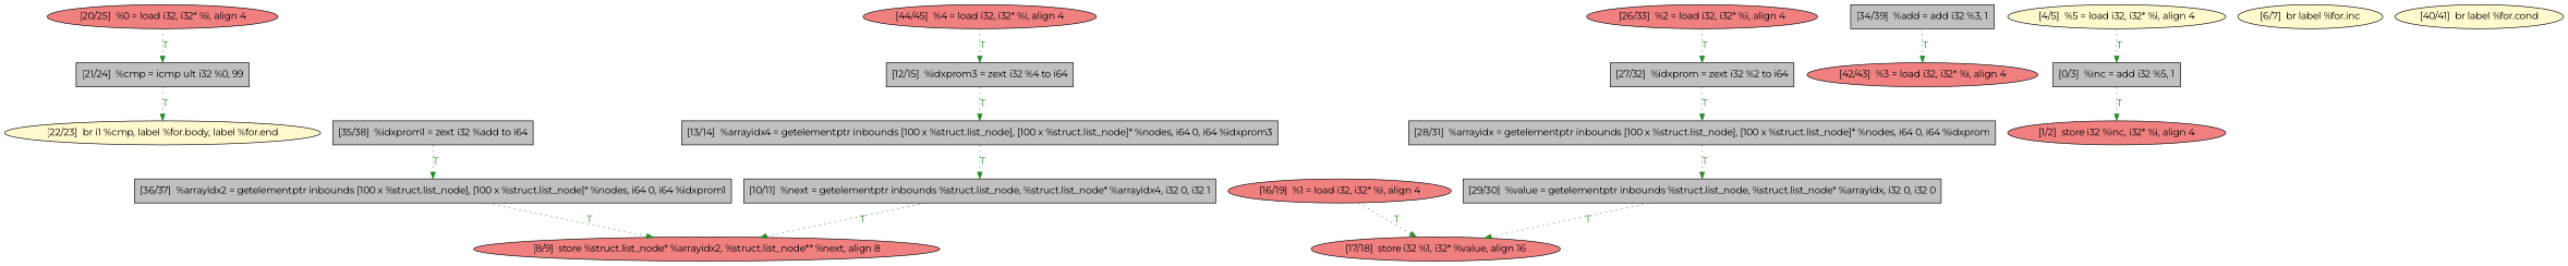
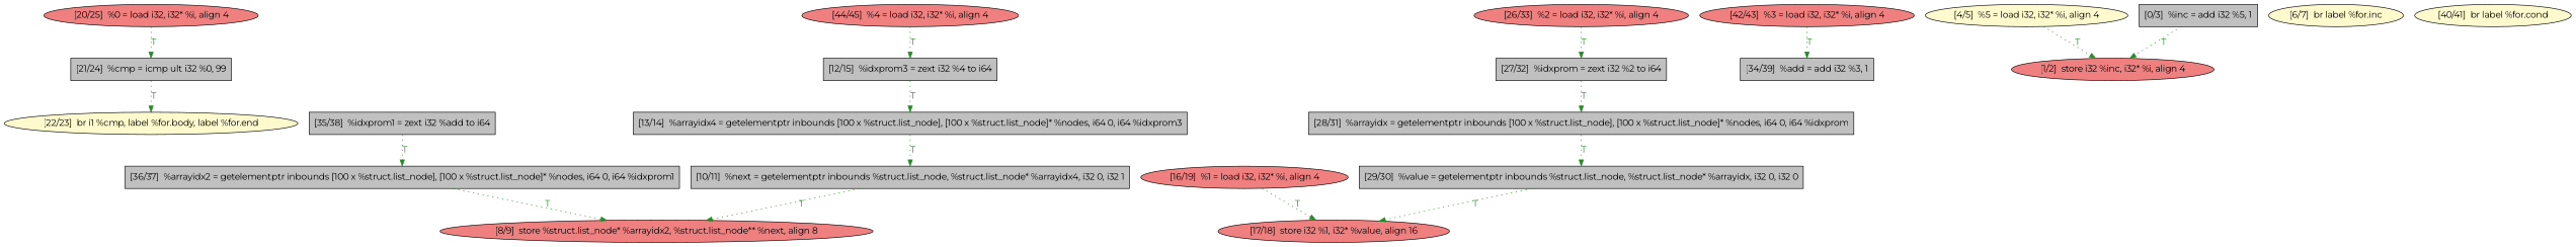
  digraph {
    fontname=Montserrat
    node [fillcolor=grey fontname=Montserrat shape=ellipse style=filled]
    edge [color=forestgreen fontcolor=forestgreen fontname=Montserrat style=dotted]
    n1 [fillcolor=lemonchiffon label="[22/23]  br i1 %cmp, label %for.body, label %for.end"]
    n2 [label="[13/14]  %arrayidx4 = getelementptr inbounds [100 x %struct.list_node], [100 x %struct.list_node]* %nodes, i64 0, i64 %idxprom3" shape=rectangle]
    n3 [label="[10/11]  %next = getelementptr inbounds %struct.list_node, %struct.list_node* %arrayidx4, i32 0, i32 1" shape=rectangle]
    n4 [fillcolor=lightcoral label="[8/9]  store %struct.list_node* %arrayidx2, %struct.list_node** %next, align 8"]
    n5 [label="[27/32]  %idxprom = zext i32 %2 to i64" shape=rectangle]
    n6 [label="[28/31]  %arrayidx = getelementptr inbounds [100 x %struct.list_node], [100 x %struct.list_node]* %nodes, i64 0, i64 %idxprom" shape=rectangle]
    n7 [label="[29/30]  %value = getelementptr inbounds %struct.list_node, %struct.list_node* %arrayidx, i32 0, i32 0" shape=rectangle]
    n8 [fillcolor=lightcoral label="[44/45]  %4 = load i32, i32* %i, align 4"]
    n9 [label="[12/15]  %idxprom3 = zext i32 %4 to i64" shape=rectangle]
    n10 [fillcolor=lightcoral label="[42/43]  %3 = load i32, i32* %i, align 4"]
    n11 [label="[34/39]  %add = add i32 %3, 1" shape=rectangle]
    n12 [label="[21/24]  %cmp = icmp ult i32 %0, 99" shape=rectangle]
    n13 [label="[35/38]  %idxprom1 = zext i32 %add to i64" shape=rectangle]
    n14 [label="[36/37]  %arrayidx2 = getelementptr inbounds [100 x %struct.list_node], [100 x %struct.list_node]* %nodes, i64 0, i64 %idxprom1" shape=rectangle]
    n15 [fillcolor=lemonchiffon label="[4/5]  %5 = load i32, i32* %i, align 4"]
    n16 [label="[0/3]  %inc = add i32 %5, 1" shape=rectangle]
    n17 [fillcolor=lightcoral label="[1/2]  store i32 %inc, i32* %i, align 4"]
    n18 [fillcolor=lightcoral label="[16/19]  %1 = load i32, i32* %i, align 4"]
    n19 [fillcolor=lightcoral label="[17/18]  store i32 %1, i32* %value, align 16"]
    n20 [fillcolor=lightcoral label="[20/25]  %0 = load i32, i32* %i, align 4"]
    n21 [fillcolor=lemonchiffon label="[6/7]  br label %for.inc"]
    n22 [fillcolor=lightcoral label="[26/33]  %2 = load i32, i32* %i, align 4"]
    n23 [fillcolor=lemonchiffon label="[40/41]  br label %for.cond"]
    n2 -> n3 [label=T]
    n3 -> n4 [label=T]
    n5 -> n6 [label=T]
    n6 -> n7 [label=T]
    n7 -> n19 [label=T]
    n8 -> n9 [label=T]
    n9 -> n2 [label=T]
-   n11 -> n10 [label=T]
+   n10 -> n11 [label=T]
    n12 -> n1 [label=T]
    n13 -> n14 [label=T]
    n14 -> n4 [label=T]
-   n15 -> n16 [label=T]
+   n15 -> n17 [label=T]
    n16 -> n17 [label=T]
    n18 -> n19 [label=T]
    n20 -> n12 [label=T]
    n22 -> n5 [label=T]
  }
